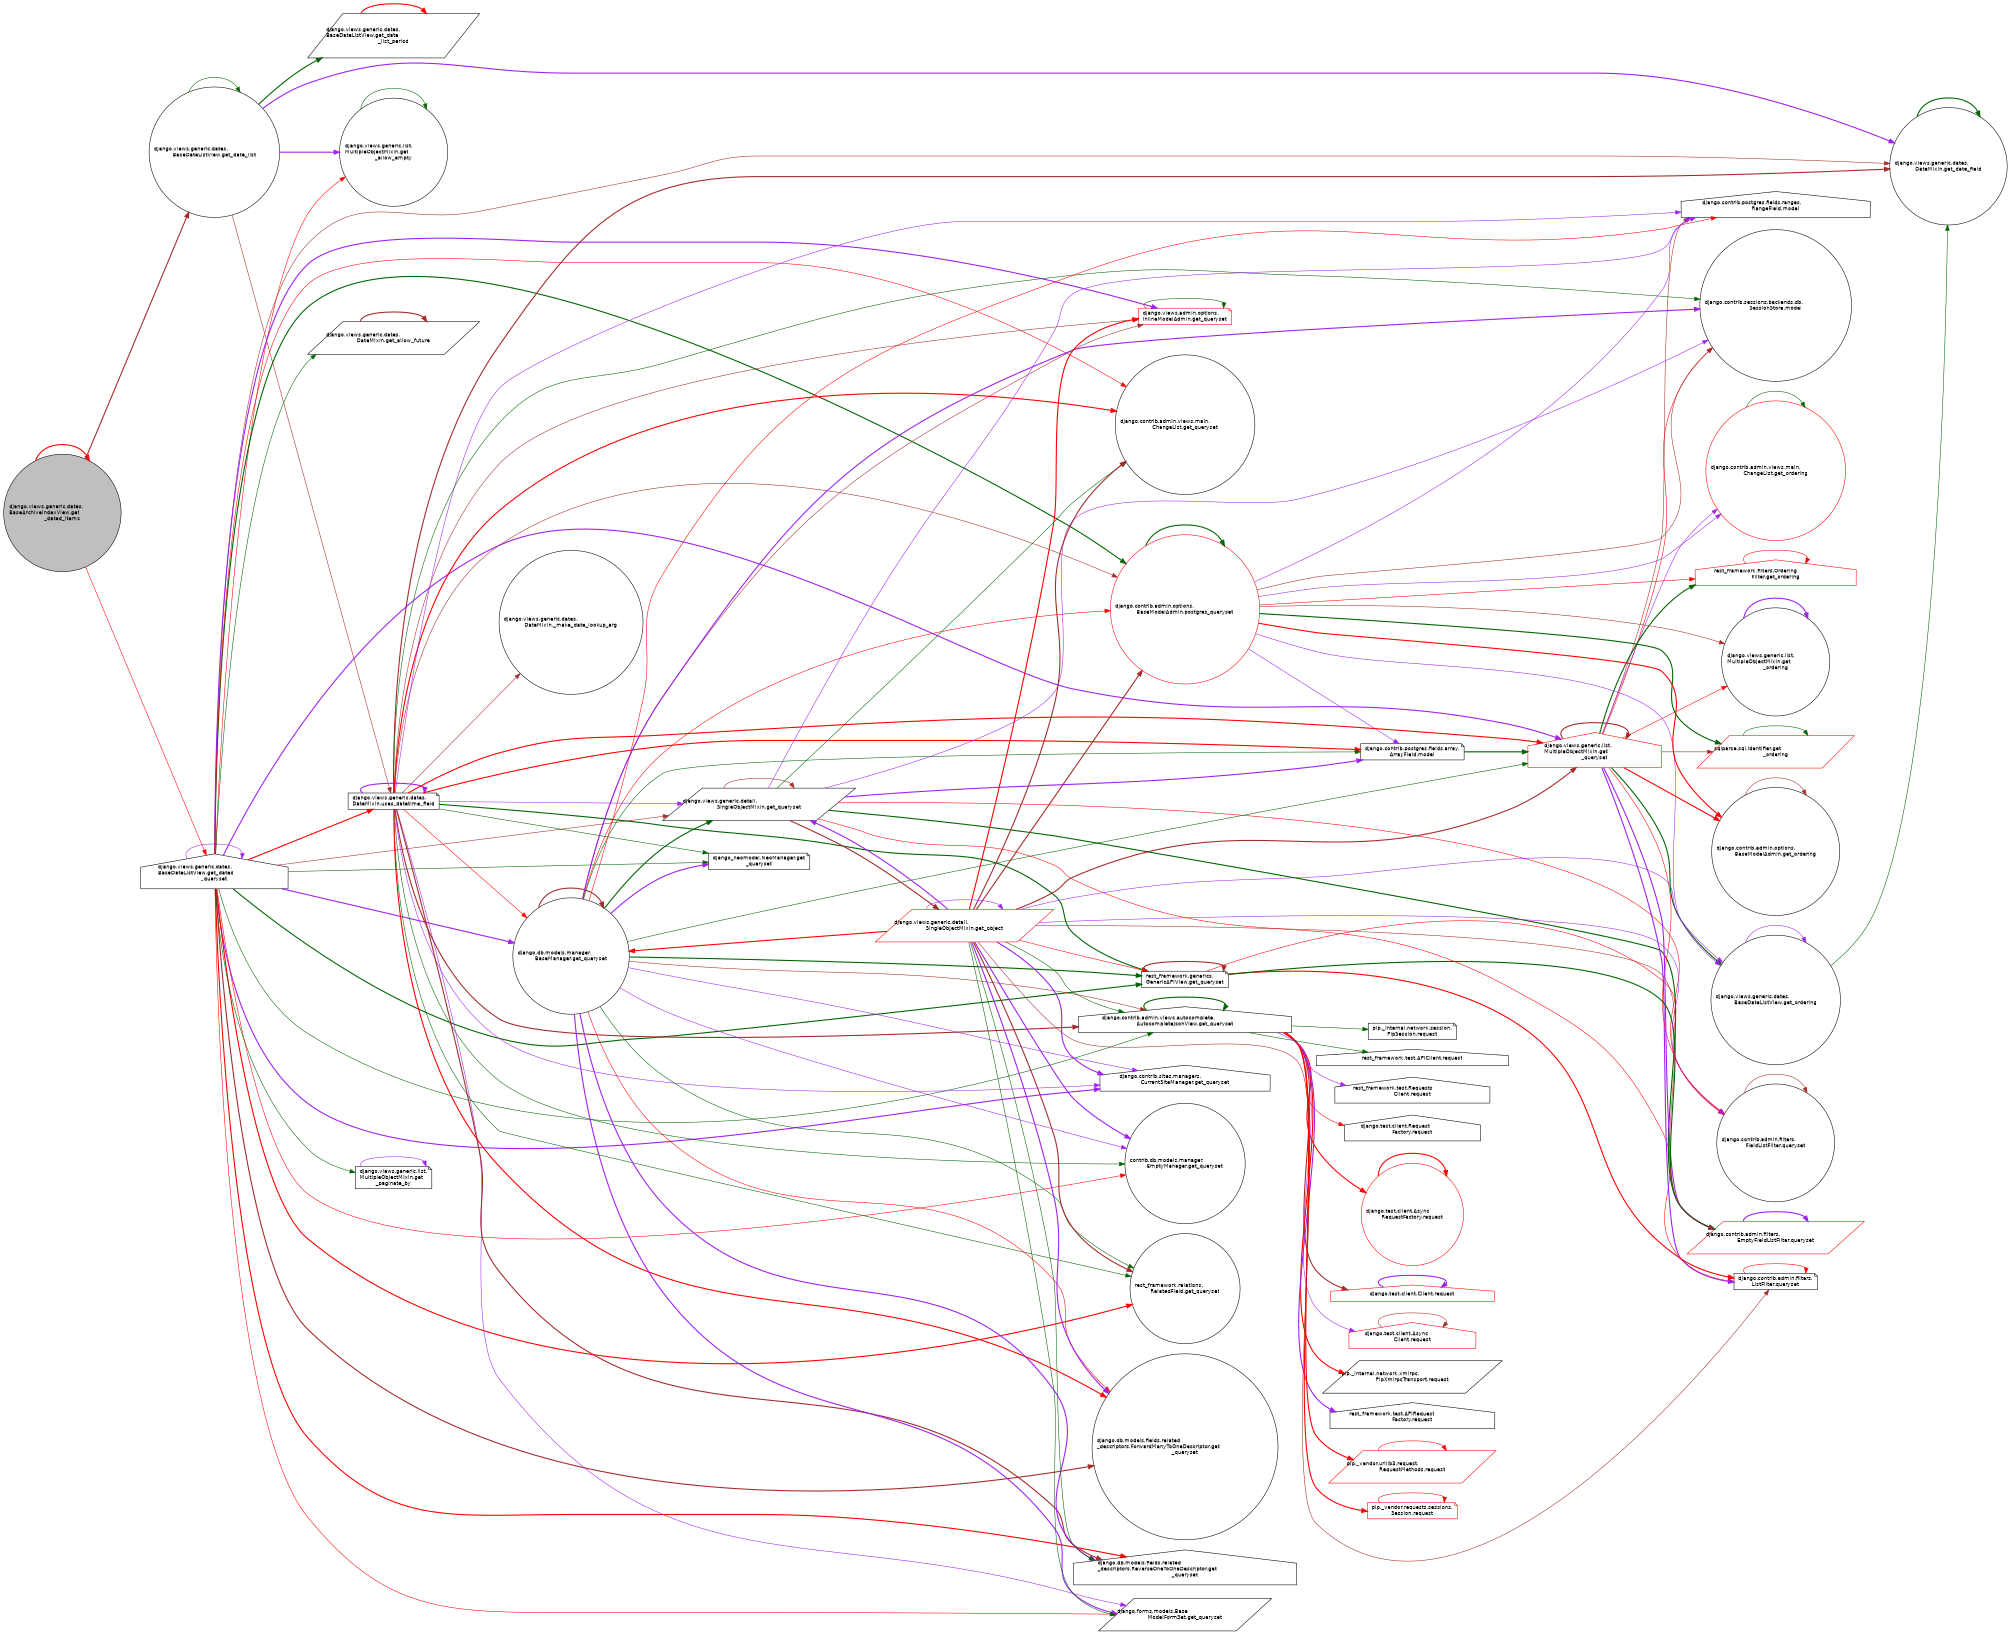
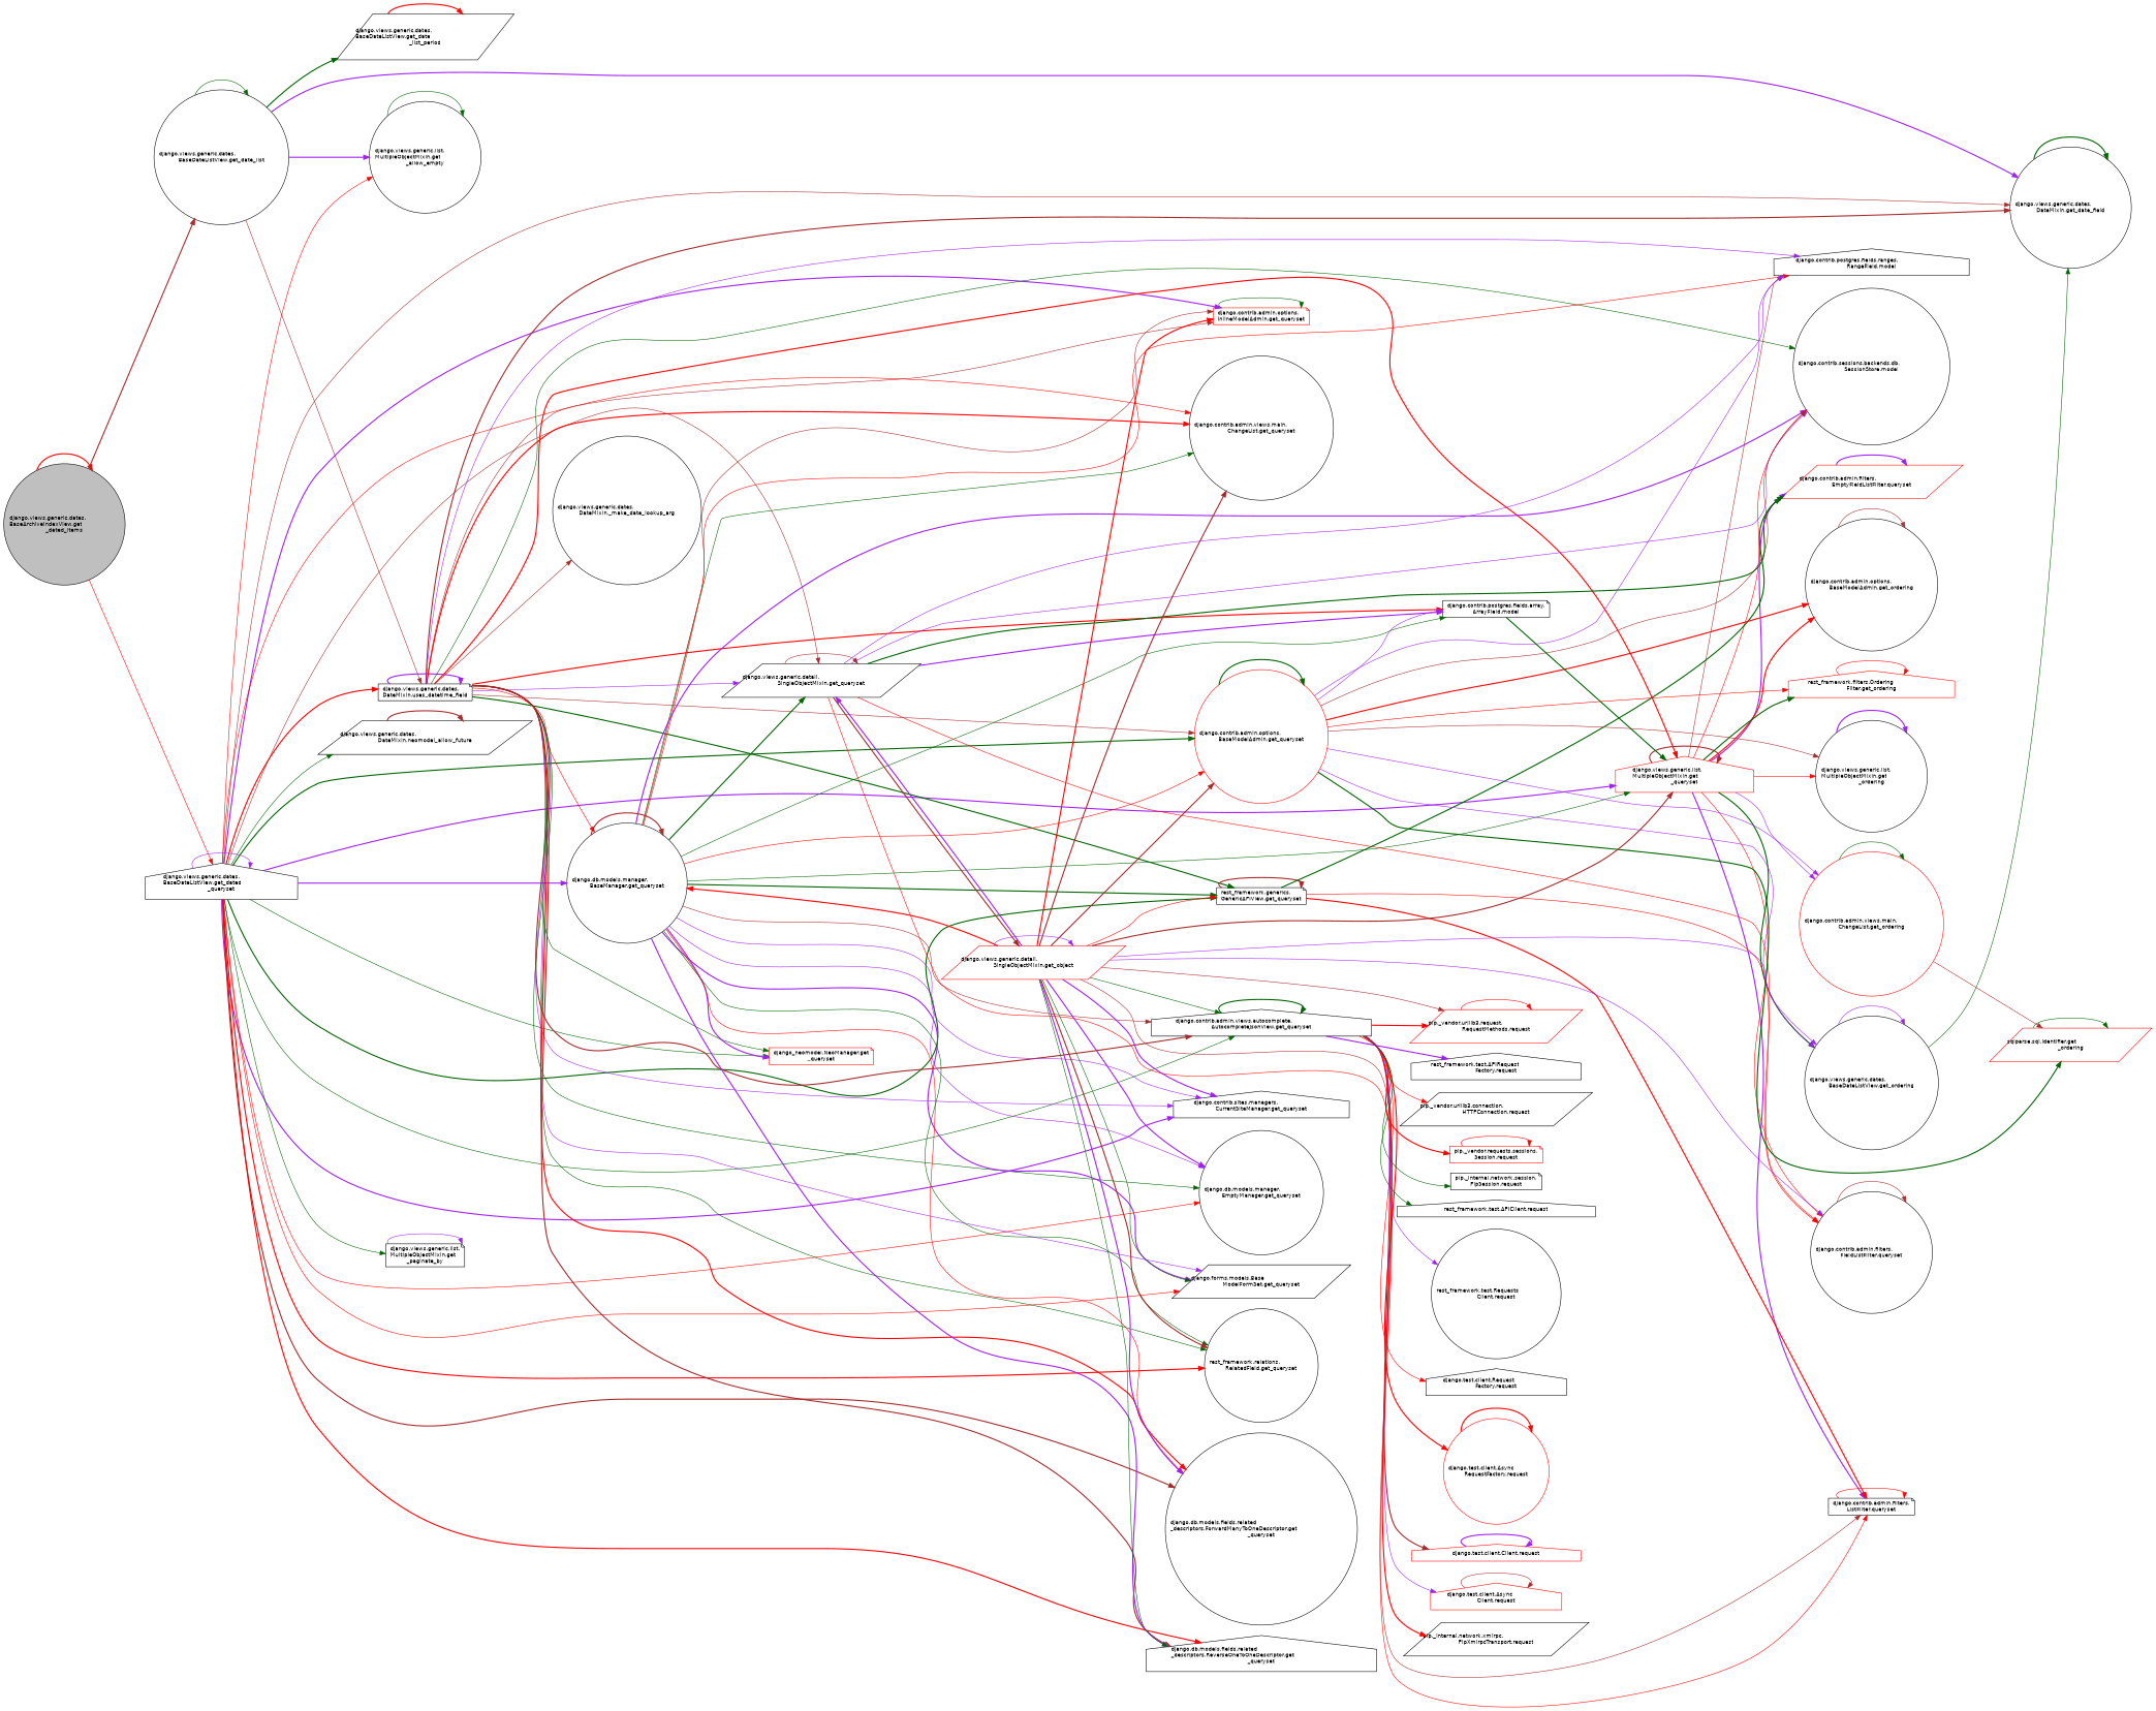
  digraph {
    rankdir=LR
    node [color=black fillcolor=white fontname=Helvetica fontsize=10 shape=circle style=filled]
    edge [color=purple fontname=Helvetica fontsize=10 labelfontname=Helvetica labelfontsize=10 style=solid]
    n1 [fillcolor=grey75 fontcolor=black height=0.2 label="django.views.generic.dates.\lBaseArchiveIndexView.get\l_dated_items" width=0.4]
    n2 [height=0.2 label="django.views.generic.dates.\lBaseDateListView.get_date_list" width=0.4]
    n3 [height=0.2 label="django.views.generic.dates.\lBaseDateListView.get_dated\l_queryset" shape=house width=0.4]
    n4 [height=0.2 label="django.views.generic.list.\lMultipleObjectMixin.get\l_allow_empty" width=0.4]
    n5 [height=0.2 label="django.views.generic.dates.\lDateMixin.get_date_field" width=0.4]
    n6 [height=0.2 label="django.views.generic.dates.\lBaseDateListView.get_date\l_list_period" shape=parallelogram width=0.4]
    n7 [height=0.2 label="django.views.generic.dates.\lDateMixin.uses_datetime_field" shape=note width=0.4]
    n8 [height=0.2 label="django.contrib.admin.views.autocomplete.\lAutocompleteJsonView.get_queryset" shape=house width=0.4]
    n9 [height=0.2 label="django.contrib.sites.managers.\lCurrentSiteManager.get_queryset" shape=house width=0.4]
    n10 [height=0.2 label="django.db.models.manager.\lBaseManager.get_queryset" width=0.4]
-   n11 [height=0.2 label="contrib.db.models.manager.\lEmptyManager.get_queryset" width=0.4]
+   n11 [height=0.2 label="django.db.models.manager.\lEmptyManager.get_queryset" width=0.4]
    n12 [height=0.2 label="django.forms.models.Base\lModelFormSet.get_queryset" shape=parallelogram width=0.4]
    n13 [height=0.2 label="django.views.generic.detail.\lSingleObjectMixin.get_queryset" shape=parallelogram width=0.4]
    n14 [color=red height=0.2 label="django.views.generic.list.\lMultipleObjectMixin.get\l_queryset" shape=house width=0.4]
-   n15 [height=0.2 label="django_neomodel.NeoManager.get\l_queryset" shape=note width=0.4]
+   n15 [color=red height=0.2 label="django_neomodel.NeoManager.get\l_queryset" shape=note width=0.4]
    n16 [height=0.2 label="rest_framework.generics.\lGenericAPIView.get_queryset" shape=note width=0.4]
    n17 [height=0.2 label="rest_framework.relations.\lRelatedField.get_queryset" width=0.4]
    n18 [height=0.2 label="django.db.models.fields.related\l_descriptors.ForwardManyToOneDescriptor.get\l_queryset" width=0.4]
    n19 [height=0.2 label="django.db.models.fields.related\l_descriptors.ReverseOneToOneDescriptor.get\l_queryset" shape=house width=0.4]
-   n20 [color=red height=0.2 label="django.contrib.admin.options.\lBaseModelAdmin.postgres_queryset" width=0.4]
-   n21 [color=red height=0.2 label="django.views.admin.options.\lInlineModelAdmin.get_queryset" shape=note width=0.4]
+   n20 [color=red height=0.2 label="django.contrib.admin.options.\lBaseModelAdmin.get_queryset" width=0.4]
+   n21 [color=red height=0.2 label="django.contrib.admin.options.\lInlineModelAdmin.get_queryset" shape=note width=0.4]
    n22 [height=0.2 label="django.contrib.admin.views.main.\lChangeList.get_queryset" width=0.4]
-   n23 [height=0.2 label="django.views.generic.dates.\lDateMixin.get_allow_future" shape=parallelogram width=0.4]
+   n23 [height=0.2 label="django.views.generic.dates.\lDateMixin.neomodel_allow_future" shape=parallelogram width=0.4]
    n24 [height=0.2 label="django.views.generic.list.\lMultipleObjectMixin.get\l_paginate_by" shape=note width=0.4]
    n25 [height=0.2 label="django.views.generic.dates.\lDateMixin._make_date_lookup_arg" width=0.4]
    n26 [height=0.2 label="django.contrib.postgres.fields.array.\lArrayField.model" shape=note width=0.4]
    n27 [height=0.2 label="django.contrib.postgres.fields.ranges.\lRangeField.model" shape=house width=0.4]
    n28 [height=0.2 label="django.contrib.sessions.backends.db.\lSessionStore.model" width=0.4]
    n29 [height=0.2 label="django.test.client.Request\lFactory.request" shape=house width=0.4]
    n30 [color=red height=0.2 label="django.test.client.Async\lRequestFactory.request" width=0.4]
    n31 [color=red height=0.2 label="django.test.client.Client.request" shape=house width=0.4]
    n32 [color=red height=0.2 label="django.test.client.Async\lClient.request" shape=house width=0.4]
    n33 [height=0.2 label="pip._internal.network.xmlrpc.\lPipXmlrpcTransport.request" shape=parallelogram width=0.4]
    n34 [height=0.2 label="rest_framework.test.APIRequest\lFactory.request" shape=house width=0.4]
+   n35 [height=0.2 label="pip._vendor.urllib3.connection.\lHTTPConnection.request" shape=parallelogram width=0.4]
    n36 [color=red height=0.2 label="pip._vendor.urllib3.request.\lRequestMethods.request" shape=parallelogram width=0.4]
    n37 [color=red height=0.2 label="pip._vendor.requests.sessions.\lSession.request" shape=note width=0.4]
    n38 [height=0.2 label="pip._internal.network.session.\lPipSession.request" shape=note width=0.4]
    n39 [height=0.2 label="rest_framework.test.APIClient.request" shape=house width=0.4]
-   n40 [height=0.2 label="rest_framework.test.Requests\lClient.request" shape=house width=0.4]
+   n40 [height=0.2 label="rest_framework.test.Requests\lClient.request" width=0.4]
    n41 [color=red height=0.2 label="django.views.generic.detail.\lSingleObjectMixin.get_object" shape=parallelogram width=0.4]
    n42 [height=0.2 label="django.contrib.admin.filters.\lListFilter.queryset" shape=note width=0.4]
    n43 [height=0.2 label="django.contrib.admin.filters.\lFieldListFilter.queryset" width=0.4]
    n44 [color=red height=0.2 label="django.contrib.admin.filters.\lEmptyFieldListFilter.queryset" shape=parallelogram width=0.4]
    n45 [height=0.2 label="django.views.generic.dates.\lBaseDateListView.get_ordering" width=0.4]
    n46 [height=0.2 label="django.views.generic.list.\lMultipleObjectMixin.get\l_ordering" width=0.4]
    n47 [color=red height=0.2 label="sqlparse.sql.Identifier.get\l_ordering" shape=parallelogram width=0.4]
    n48 [height=0.2 label="django.contrib.admin.options.\lBaseModelAdmin.get_ordering" width=0.4]
    n49 [color=red height=0.2 label="django.contrib.admin.views.main.\lChangeList.get_ordering" width=0.4]
    n50 [color=red height=0.2 label="rest_framework.filters.Ordering\lFilter.get_ordering" shape=house width=0.4]
    n1 -> n1 [color=red style=bold]
    n1 -> n2 [color=brown style=bold]
    n1 -> n3 [color=red]
    n2 -> n2 [color=darkgreen]
    n2 -> n4 [style=bold]
    n2 -> n5 [style=bold]
    n2 -> n6 [color=darkgreen style=bold]
    n2 -> n7 [color=brown]
    n3 -> n3
    n3 -> n4 [color=red]
    n3 -> n5 [color=brown]
    n3 -> n7 [color=red style=bold]
    n3 -> n8 [color=darkgreen]
    n3 -> n9 [style=bold]
    n3 -> n10 [style=bold]
    n3 -> n11 [color=red]
    n3 -> n12 [color=red]
    n3 -> n13 [color=brown]
    n3 -> n14 [style=bold]
    n3 -> n15 [color=darkgreen]
    n3 -> n16 [color=darkgreen style=bold]
    n3 -> n17 [color=red style=bold]
    n3 -> n18 [color=brown style=bold]
    n3 -> n19 [color=red style=bold]
    n3 -> n20 [color=darkgreen style=bold]
    n3 -> n21 [style=bold]
    n3 -> n22 [color=red]
    n3 -> n23 [color=darkgreen]
    n3 -> n24 [color=darkgreen]
    n4 -> n4 [color=darkgreen]
    n5 -> n5 [color=darkgreen style=bold]
    n6 -> n6 [color=red style=bold]
    n7 -> n5 [color=brown style=bold]
    n7 -> n7 [style=bold]
    n7 -> n8 [color=brown style=bold]
    n7 -> n9
    n7 -> n10 [color=red]
    n7 -> n11 [color=darkgreen]
    n7 -> n12
    n7 -> n13
    n7 -> n14 [color=red style=bold]
    n7 -> n15 [color=darkgreen]
    n7 -> n16 [color=darkgreen style=bold]
    n7 -> n17 [color=darkgreen]
    n7 -> n18 [color=red style=bold]
    n7 -> n19 [color=brown style=bold]
    n7 -> n20 [color=brown]
    n7 -> n21 [color=brown]
    n7 -> n22 [color=red style=bold]
    n7 -> n25 [color=brown]
    n7 -> n26 [color=red style=bold]
    n7 -> n27
    n7 -> n28 [color=darkgreen]
    n8 -> n8 [color=darkgreen style=bold]
    n8 -> n29 [color=red]
    n8 -> n30 [color=red style=bold]
    n8 -> n31 [color=brown style=bold]
    n8 -> n32
    n8 -> n33 [color=red style=bold]
    n8 -> n34 [style=bold]
+   n8 -> n35 [color=red]
    n8 -> n36 [color=red style=bold]
    n8 -> n37 [color=red style=bold]
    n8 -> n38 [color=darkgreen]
    n8 -> n39 [color=darkgreen]
    n8 -> n40
    n10 -> n8 [color=brown]
    n10 -> n9
    n10 -> n10 [color=brown style=bold]
    n10 -> n11
    n10 -> n12 [style=bold]
    n10 -> n13 [color=darkgreen style=bold]
    n10 -> n14 [color=darkgreen]
    n10 -> n15 [style=bold]
    n10 -> n16 [color=darkgreen style=bold]
    n10 -> n17 [color=darkgreen]
    n10 -> n18 [color=red]
    n10 -> n19 [style=bold]
    n10 -> n20 [color=red]
    n10 -> n21 [color=brown]
-   n13 -> n22 [color=darkgreen]
+   n10 -> n22 [color=darkgreen]
    n10 -> n26 [color=darkgreen]
    n10 -> n27 [color=red]
    n10 -> n28 [style=bold]
    n13 -> n13 [color=brown]
    n13 -> n26 [style=bold]
    n13 -> n27
    n13 -> n28
    n13 -> n41 [color=brown style=bold]
    n13 -> n42 [color=red]
    n13 -> n43 [color=red]
    n13 -> n44 [color=darkgreen style=bold]
    n14 -> n14 [color=brown style=bold]
    n14 -> n27 [color=brown]
    n14 -> n28 [color=red]
    n14 -> n42 [style=bold]
    n14 -> n43 [color=red]
    n14 -> n44 [style=bold]
    n14 -> n45 [color=darkgreen style=bold]
    n14 -> n46 [color=red]
-   n14 -> n47 [color=brown]
+   n49 -> n47 [color=brown]
    n14 -> n48 [color=red style=bold]
    n14 -> n49
    n14 -> n50 [color=darkgreen style=bold]
    n16 -> n16 [color=brown style=bold]
    n16 -> n42 [color=red style=bold]
    n16 -> n43 [color=red]
    n16 -> n44 [color=darkgreen style=bold]
    n20 -> n20 [color=darkgreen style=bold]
    n20 -> n26
    n20 -> n27
    n20 -> n28 [color=brown]
    n20 -> n45
    n20 -> n46 [color=brown]
    n20 -> n47 [color=darkgreen style=bold]
    n20 -> n48 [color=red style=bold]
    n20 -> n49
    n20 -> n50 [color=red]
    n21 -> n21 [color=darkgreen]
    n23 -> n23 [color=brown style=bold]
    n24 -> n24
    n26 -> n14 [color=darkgreen style=bold]
    n30 -> n30 [color=red style=bold]
    n31 -> n31 [style=bold]
    n32 -> n32 [color=brown]
    n36 -> n36 [color=red]
    n37 -> n37 [color=red]
    n41 -> n8 [color=darkgreen]
    n41 -> n9 [style=bold]
    n41 -> n10 [color=red style=bold]
    n41 -> n11 [style=bold]
    n41 -> n12 [color=darkgreen]
    n41 -> n13 [style=bold]
    n41 -> n14 [color=brown style=bold]
    n41 -> n16 [color=red]
    n41 -> n17 [color=brown style=bold]
    n41 -> n18 [style=bold]
    n41 -> n19 [color=darkgreen]
    n41 -> n20 [color=brown style=bold]
    n41 -> n21 [color=red style=bold]
    n41 -> n22 [color=brown style=bold]
    n41 -> n41
    n41 -> n42 [color=brown]
    n41 -> n43
-   n41 -> n44 [color=brown]
+   n41 -> n36 [color=brown]
    n41 -> n45
    n42 -> n42 [color=red]
    n43 -> n43 [color=brown]
    n44 -> n44 [style=bold]
    n45 -> n5 [color=darkgreen]
    n45 -> n45
    n46 -> n46 [style=bold]
    n47 -> n47 [color=darkgreen]
    n48 -> n48 [color=brown]
    n49 -> n49 [color=darkgreen]
    n50 -> n50 [color=red]
  }
